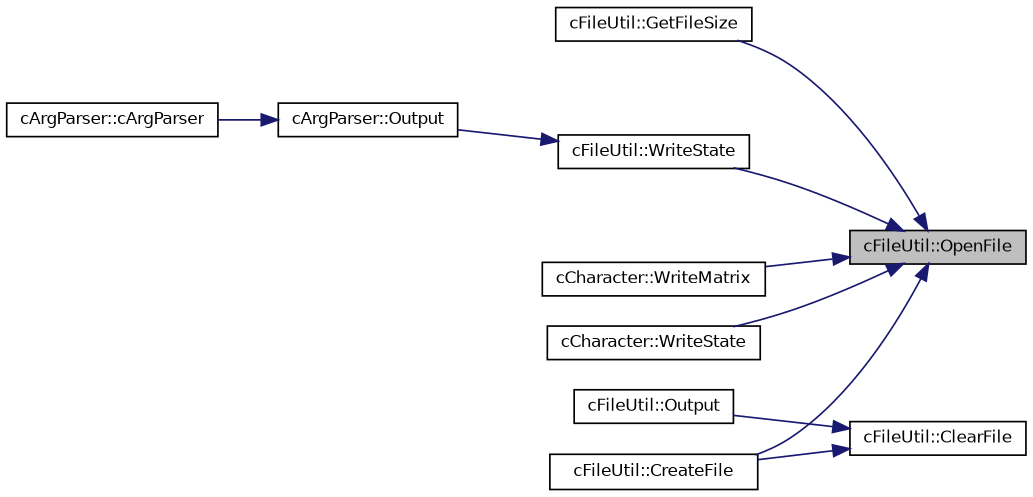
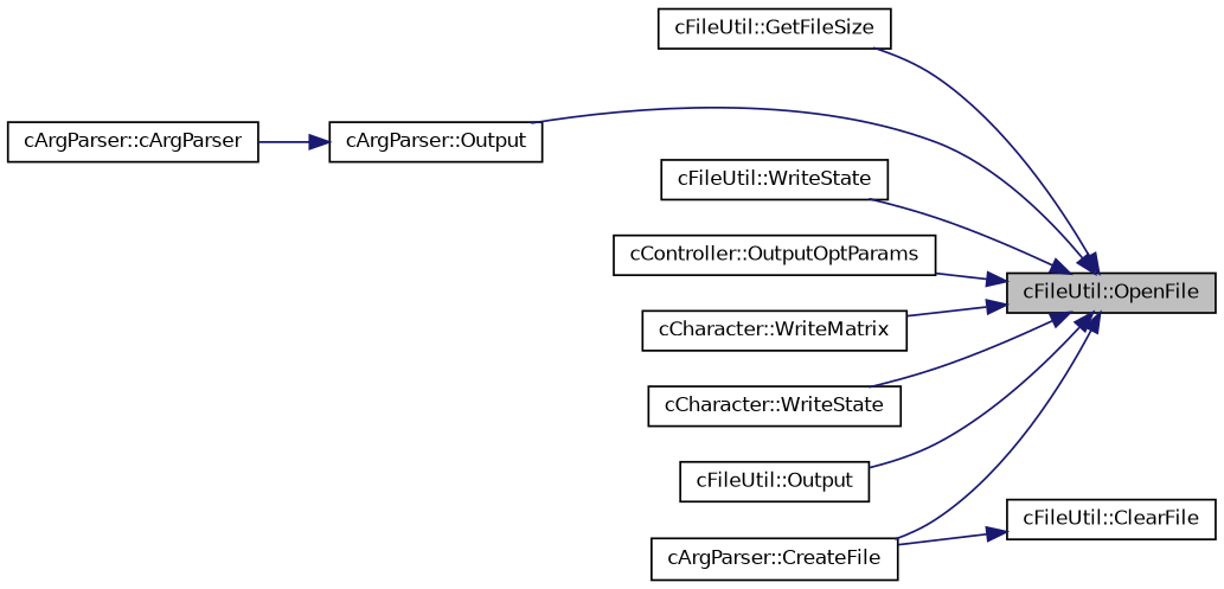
  digraph {
    rankdir=RL
    node [color=black fillcolor=white fontname=Helvetica fontsize=10 shape=record style=filled]
    edge [color=midnightblue dir=back fontname=Helvetica fontsize=10 labelfontname=Helvetica labelfontsize=10 style=solid]
    n1 [fillcolor=grey75 fontcolor=black height=0.2 label="cFileUtil::OpenFile" width=0.4]
    n2 [height=0.2 label="cFileUtil::GetFileSize" width=0.4]
    n3 [height=0.2 label="cArgParser::Output" width=0.4]
    n4 [height=0.2 label="cFileUtil::Output" width=0.4]
+   n5 [height=0.2 label="cController::OutputOptParams" width=0.4]
    n6 [height=0.2 label="cFileUtil::WriteState" width=0.4]
    n7 [height=0.2 label="cCharacter::WriteMatrix" width=0.4]
    n8 [height=0.2 label="cCharacter::WriteState" width=0.4]
-   n9 [height=0.2 label="cFileUtil::CreateFile" width=0.4]
+   n9 [height=0.2 label="cArgParser::CreateFile" width=0.4]
    n10 [height=0.2 label="cFileUtil::ClearFile" width=0.4]
    n11 [height=0.2 label="cArgParser::cArgParser" width=0.4]
    n1 -> n2
-   n6 -> n3
-   n10 -> n4
+   n1 -> n3
+   n1 -> n4
+   n1 -> n5
    n1 -> n6
    n1 -> n7
    n1 -> n8
    n1 -> n9
    n3 -> n11
    n10 -> n9
  }
